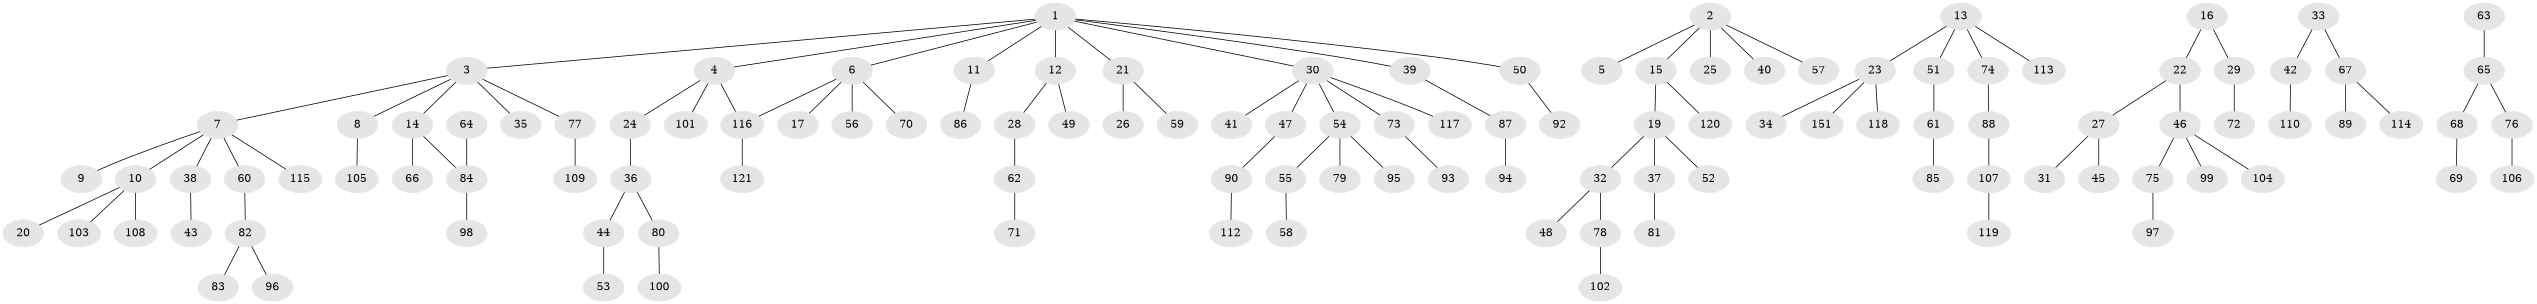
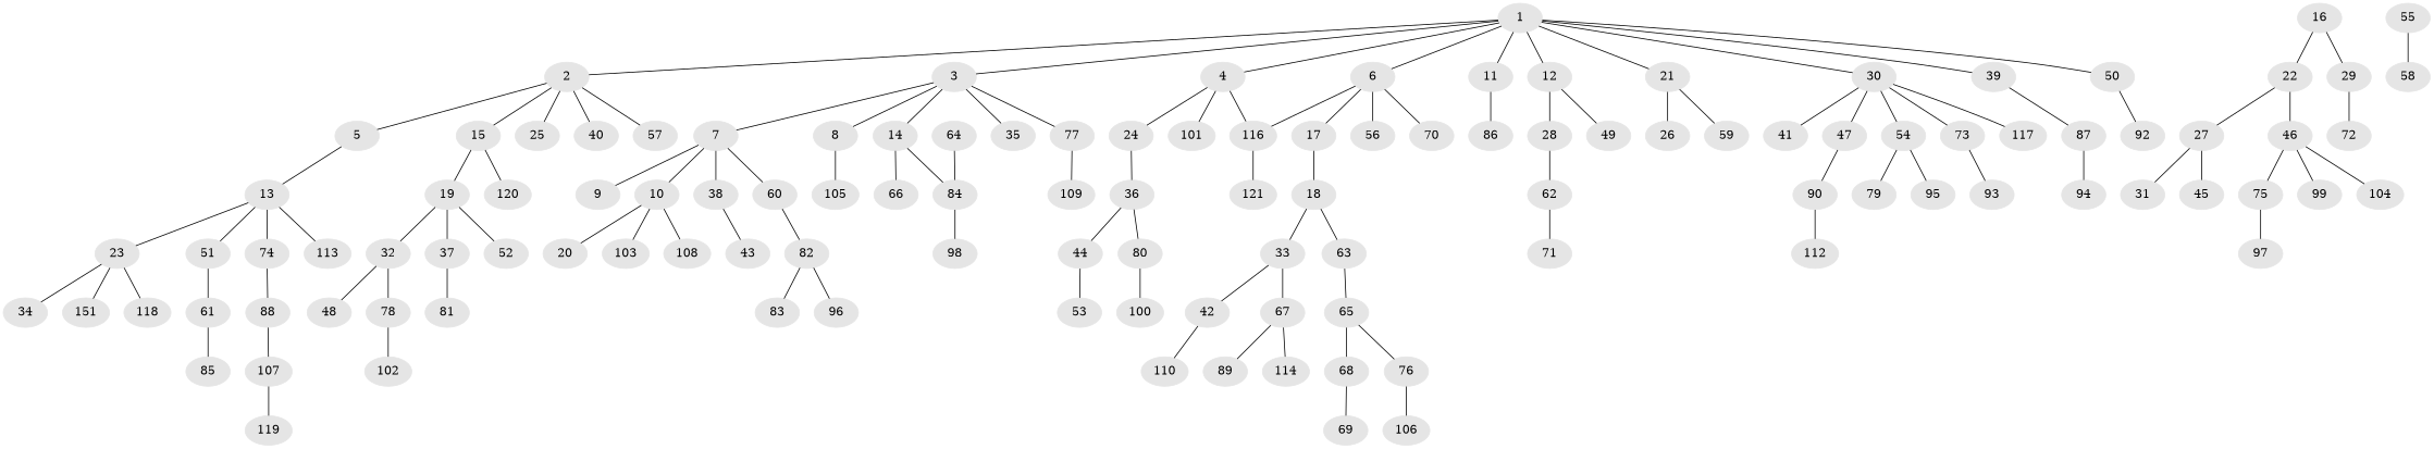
  graph {
    node [color=gray90 style=filled]
    1
    2
    3
    4
    6
    11
    12
    21
    30
    39
    50
    5
    15
    25
    40
    57
    7
    8
    14
    35
    77
    24
    101
    116
    17
    56
    70
    86
    28
    49
    26
    59
    41
    47
    54
    73
    117
    87
    92
    13
    19
    120
    9
    10
    38
    60
-   115
    105
    66
    84
    109
    36
    121
    23
    51
    74
    113
    16
    22
    29
+   18
    20
    103
    108
    43
    82
    62
    34
    n69 [label=151]
    118
    61
    88
    64
    32
    37
    52
    27
    46
    72
    33
    63
    42
    67
    65
    48
    78
    81
    31
    45
    75
    99
    104
    44
    80
    90
    55
    79
    95
    93
    102
    110
    89
    114
    53
    100
    94
    97
    112
    71
    85
    58
    83
    96
    68
    76
    98
    69
    106
    107
    119
+   1 -- 2
    1 -- 3
    1 -- 4
    1 -- 6
    1 -- 11
    1 -- 12
    1 -- 21
    1 -- 30
    1 -- 39
    1 -- 50
    2 -- 5
    2 -- 15
    2 -- 25
    2 -- 40
    2 -- 57
    3 -- 7
    3 -- 8
    3 -- 14
    3 -- 35
    3 -- 77
    4 -- 24
    4 -- 101
    4 -- 116
    6 -- 116
    6 -- 17
    6 -- 56
    6 -- 70
    11 -- 86
    12 -- 28
    12 -- 49
    21 -- 26
    21 -- 59
    30 -- 41
    30 -- 47
    30 -- 54
    30 -- 73
    30 -- 117
    39 -- 87
    50 -- 92
+   5 -- 13
    15 -- 19
    15 -- 120
    7 -- 9
    7 -- 10
    7 -- 38
    7 -- 60
-   7 -- 115
    8 -- 105
    14 -- 66
    14 -- 84
    77 -- 109
    24 -- 36
    116 -- 121
+   17 -- 18
    28 -- 62
    47 -- 90
-   54 -- 55
    54 -- 79
    54 -- 95
    73 -- 93
    87 -- 94
    13 -- 23
    13 -- 51
    13 -- 74
    13 -- 113
    19 -- 32
    19 -- 37
    19 -- 52
    10 -- 20
    10 -- 103
    10 -- 108
    38 -- 43
    60 -- 82
    84 -- 98
    36 -- 44
    36 -- 80
    23 -- 34
    23 -- n69
    23 -- 118
    51 -- 61
    74 -- 88
    16 -- 22
    16 -- 29
    22 -- 27
    22 -- 46
    29 -- 72
+   18 -- 33
+   18 -- 63
    82 -- 83
    82 -- 96
    62 -- 71
    61 -- 85
    88 -- 107
    64 -- 84
    32 -- 48
    32 -- 78
    37 -- 81
    27 -- 31
    27 -- 45
    46 -- 75
    46 -- 99
    46 -- 104
    33 -- 42
    33 -- 67
    63 -- 65
    42 -- 110
    67 -- 89
    67 -- 114
    65 -- 68
    65 -- 76
    78 -- 102
    75 -- 97
    44 -- 53
    80 -- 100
    90 -- 112
    55 -- 58
    68 -- 69
    76 -- 106
    107 -- 119
  }
